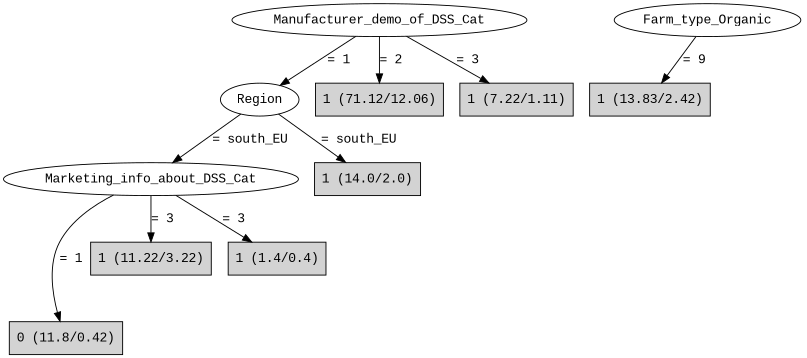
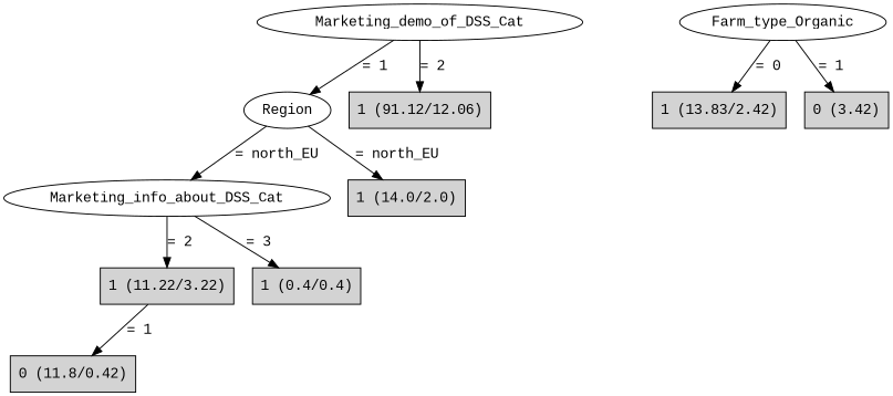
  digraph {
    fontname="Liberation Mono"
    node [fontname="Liberation Mono" shape=box style=filled]
    edge [fontname="Liberation Mono"]
-   n1 [label=Manufacturer_demo_of_DSS_Cat shape="" style=""]
+   n1 [label=Marketing_demo_of_DSS_Cat shape="" style=""]
    n2 [label=Region shape="" style=""]
-   n3 [label="1 (71.12/12.06)"]
-   n4 [label="1 (7.22/1.11)"]
+   n3 [label="1 (91.12/12.06)"]
    n5 [label=Marketing_info_about_DSS_Cat shape="" style=""]
    n6 [label="1 (14.0/2.0)"]
    n7 [label="0 (11.8/0.42)"]
    n8 [label="1 (11.22/3.22)"]
-   n9 [label="1 (1.4/0.4)"]
+   n9 [label="1 (0.4/0.4)"]
    n10 [label=Farm_type_Organic shape="" style=""]
    n11 [label="1 (13.83/2.42)"]
+   n12 [label="0 (3.42)"]
    n1 -> n2 [label="= 1"]
    n1 -> n3 [label="= 2"]
-   n1 -> n4 [label="= 3"]
-   n2 -> n5 [label="= south_EU"]
-   n2 -> n6 [label="= south_EU"]
-   n5 -> n7 [label="= 1"]
-   n5 -> n8 [label="= 3"]
+   n2 -> n5 [label="= north_EU"]
+   n2 -> n6 [label="= north_EU"]
+   n8 -> n7 [label="= 1"]
+   n5 -> n8 [label="= 2"]
    n5 -> n9 [label="= 3"]
-   n10 -> n11 [label="= 9"]
+   n10 -> n11 [label="= 0"]
+   n10 -> n12 [label="= 1"]
  }
